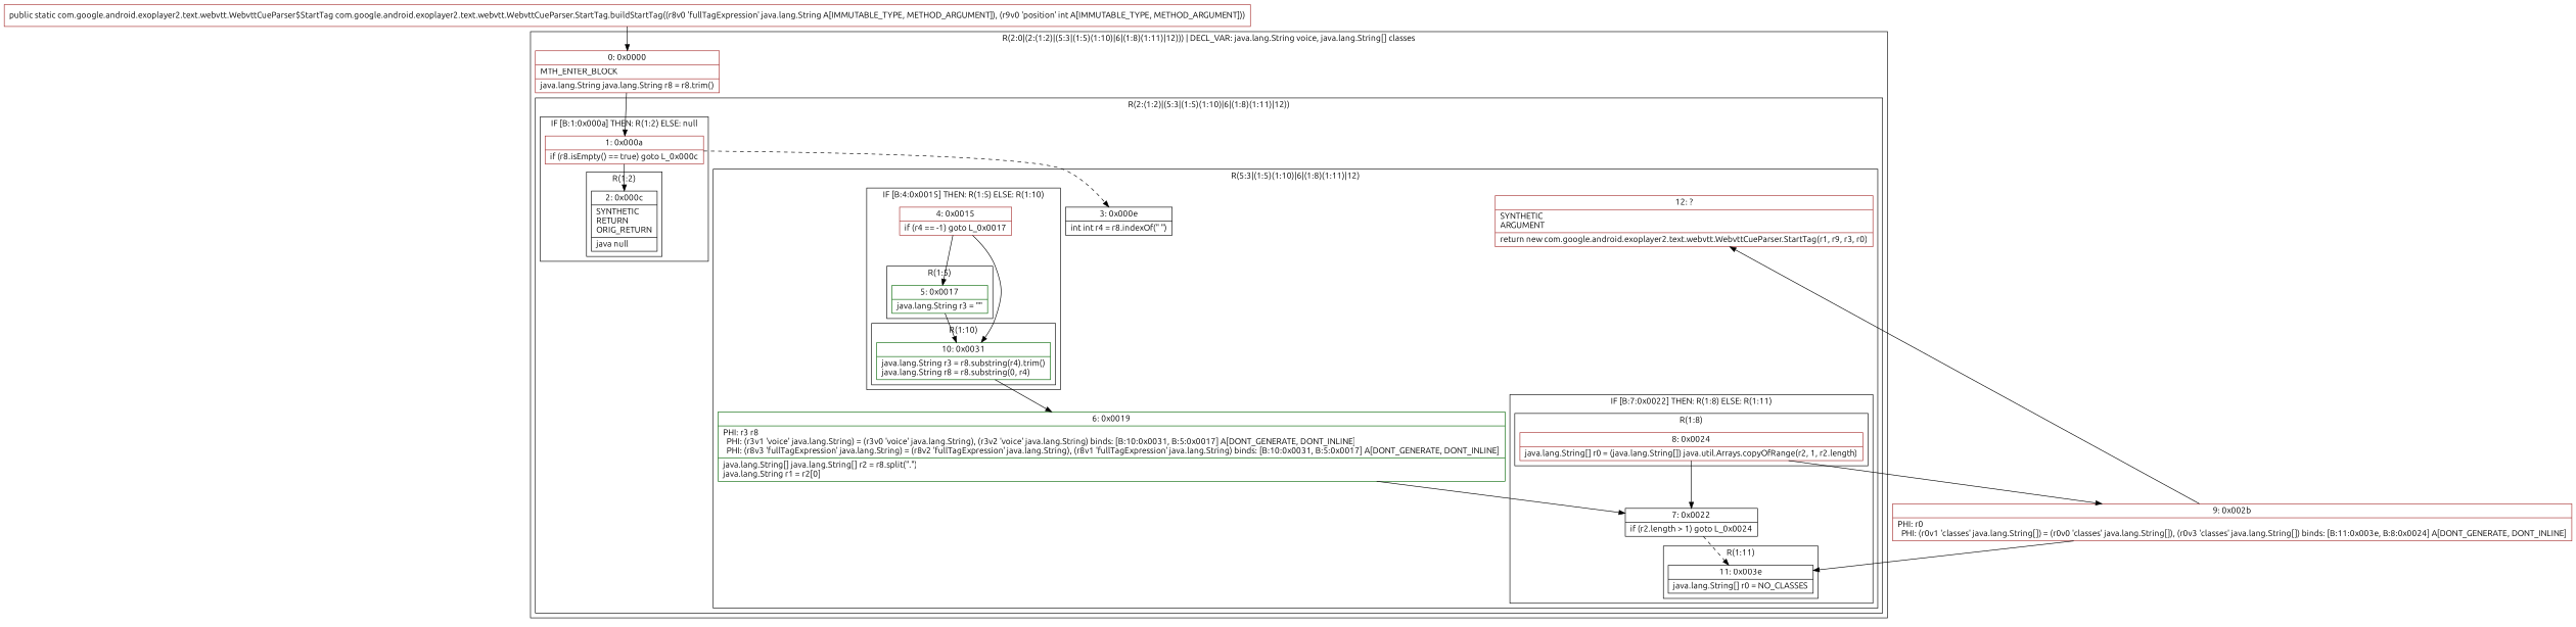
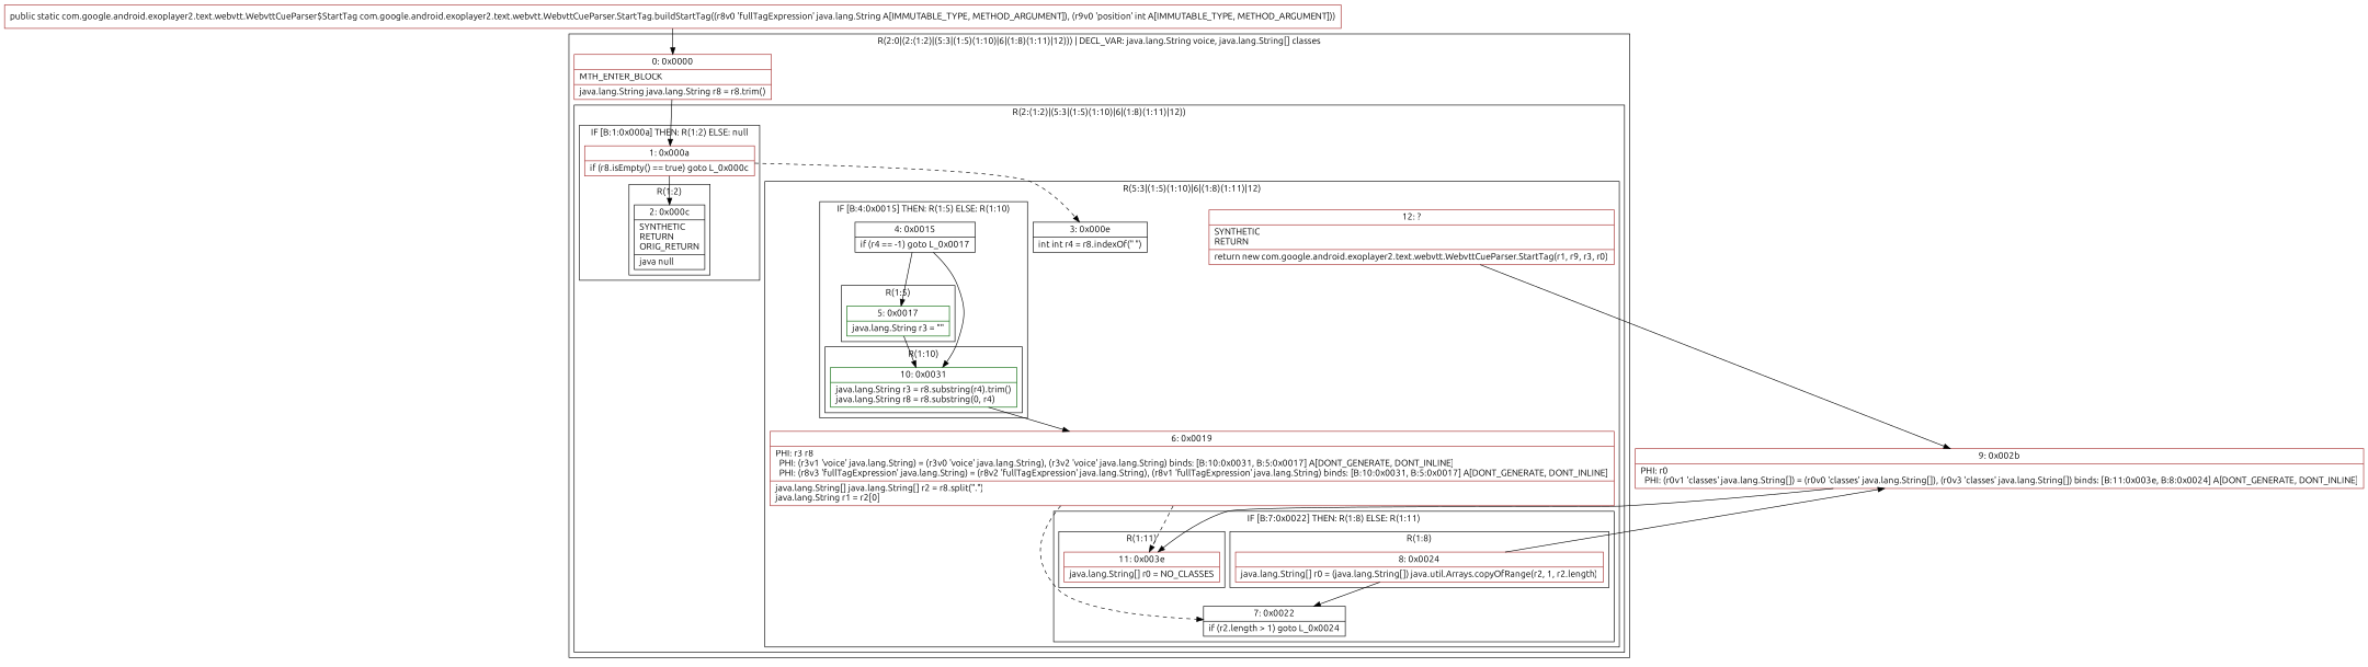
  digraph {
    fontname=Ubuntu
    node [color=brown fontname=Ubuntu shape=record]
    edge [fontname=Ubuntu]
    n1 [color=black label="{2\:\ 0x000c|SYNTHETIC\lRETURN\lORIG_RETURN\l|java null\l}"]
    n2 [label="{1\:\ 0x000a|if (r8.isEmpty() == true) goto L_0x000c\l}"]
    n3 [color=darkgreen label="{5\:\ 0x0017|java.lang.String r3 = \"\"\l}"]
    n4 [color=darkgreen label="{10\:\ 0x0031|java.lang.String r3 = r8.substring(r4).trim()\ljava.lang.String r8 = r8.substring(0, r4)\l}"]
-   n5 [label="{4\:\ 0x0015|if (r4 == \-1) goto L_0x0017\l}"]
+   n5 [color=black label="{4\:\ 0x0015|if (r4 == \-1) goto L_0x0017\l}"]
    n6 [label="{8\:\ 0x0024|java.lang.String[] r0 = (java.lang.String[]) java.util.Arrays.copyOfRange(r2, 1, r2.length)\l}"]
-   n7 [color=black label="{11\:\ 0x003e|java.lang.String[] r0 = NO_CLASSES\l}"]
+   n7 [label="{11\:\ 0x003e|java.lang.String[] r0 = NO_CLASSES\l}"]
    n8 [color=black label="{7\:\ 0x0022|if (r2.length \> 1) goto L_0x0024\l}"]
    n9 [color=black label="{3\:\ 0x000e|int int r4 = r8.indexOf(\" \")\l}"]
-   n10 [color=darkgreen label="{6\:\ 0x0019|PHI: r3 r8 \l  PHI: (r3v1 'voice' java.lang.String) = (r3v0 'voice' java.lang.String), (r3v2 'voice' java.lang.String) binds: [B:10:0x0031, B:5:0x0017] A[DONT_GENERATE, DONT_INLINE]\l  PHI: (r8v3 'fullTagExpression' java.lang.String) = (r8v2 'fullTagExpression' java.lang.String), (r8v1 'fullTagExpression' java.lang.String) binds: [B:10:0x0031, B:5:0x0017] A[DONT_GENERATE, DONT_INLINE]\l|java.lang.String[] java.lang.String[] r2 = r8.split(\".\")\ljava.lang.String r1 = r2[0]\l}"]
-   n11 [label="{12\:\ ?|SYNTHETIC\lARGUMENT\l|return new com.google.android.exoplayer2.text.webvtt.WebvttCueParser.StartTag(r1, r9, r3, r0)\l}"]
+   n10 [label="{6\:\ 0x0019|PHI: r3 r8 \l  PHI: (r3v1 'voice' java.lang.String) = (r3v0 'voice' java.lang.String), (r3v2 'voice' java.lang.String) binds: [B:10:0x0031, B:5:0x0017] A[DONT_GENERATE, DONT_INLINE]\l  PHI: (r8v3 'fullTagExpression' java.lang.String) = (r8v2 'fullTagExpression' java.lang.String), (r8v1 'fullTagExpression' java.lang.String) binds: [B:10:0x0031, B:5:0x0017] A[DONT_GENERATE, DONT_INLINE]\l|java.lang.String[] java.lang.String[] r2 = r8.split(\".\")\ljava.lang.String r1 = r2[0]\l}"]
+   n11 [label="{12\:\ ?|SYNTHETIC\lRETURN\l|return new com.google.android.exoplayer2.text.webvtt.WebvttCueParser.StartTag(r1, r9, r3, r0)\l}"]
    n12 [label="{0\:\ 0x0000|MTH_ENTER_BLOCK\l|java.lang.String java.lang.String r8 = r8.trim()\l}"]
    n13 [label="{9\:\ 0x002b|PHI: r0 \l  PHI: (r0v1 'classes' java.lang.String[]) = (r0v0 'classes' java.lang.String[]), (r0v3 'classes' java.lang.String[]) binds: [B:11:0x003e, B:8:0x0024] A[DONT_GENERATE, DONT_INLINE]\l}"]
    n14 [label="{public static com.google.android.exoplayer2.text.webvtt.WebvttCueParser$StartTag com.google.android.exoplayer2.text.webvtt.WebvttCueParser.StartTag.buildStartTag((r8v0 'fullTagExpression' java.lang.String A[IMMUTABLE_TYPE, METHOD_ARGUMENT]), (r9v0 'position' int A[IMMUTABLE_TYPE, METHOD_ARGUMENT])) }"]
    subgraph cluster_1 {
      label="R(2:0|(2:(1:2)|(5:3|(1:5)(1:10)|6|(1:8)(1:11)|12))) | DECL_VAR: java.lang.String voice, java.lang.String[] classes\l"
      n12
      subgraph cluster_2 {
        label="R(2:(1:2)|(5:3|(1:5)(1:10)|6|(1:8)(1:11)|12))"
        subgraph cluster_3 {
          label="IF [B:1:0x000a] THEN: R(1:2) ELSE: null"
          n2
          subgraph cluster_4 {
            label="R(1:2)"
            n1
          }
        }
        subgraph cluster_5 {
          label="R(5:3|(1:5)(1:10)|6|(1:8)(1:11)|12)"
          n9
          n10
          n11
          subgraph cluster_6 {
            label="IF [B:4:0x0015] THEN: R(1:5) ELSE: R(1:10)"
            n5
            subgraph cluster_7 {
              label="R(1:5)"
              n3
            }
            subgraph cluster_8 {
              label="R(1:10)"
              n4
            }
          }
          subgraph cluster_9 {
            label="IF [B:7:0x0022] THEN: R(1:8) ELSE: R(1:11)"
            n8
            subgraph cluster_10 {
              label="R(1:8)"
              n6
            }
            subgraph cluster_11 {
              label="R(1:11)"
              n7
            }
          }
        }
      }
    }
    n2 -> n1
    n2 -> n9 [style=dashed]
    n3 -> n4
    n4 -> n10
    n5 -> n3
    n5 -> n4 [style=solid]
    n6 -> n8
    n6 -> n13
-   n8 -> n7 [style=dashed]
-   n10 -> n8
+   n10 -> n7 [style=dashed]
+   n10 -> n8 [style=dashed]
    n12 -> n2
    n13 -> n7
-   n13 -> n11
+   n11 -> n13
    n14 -> n12
  }
